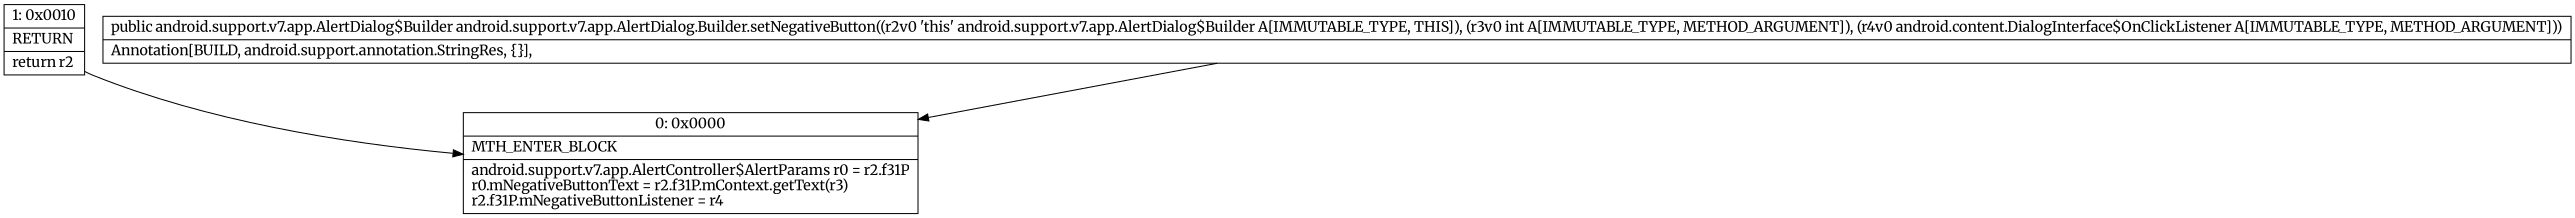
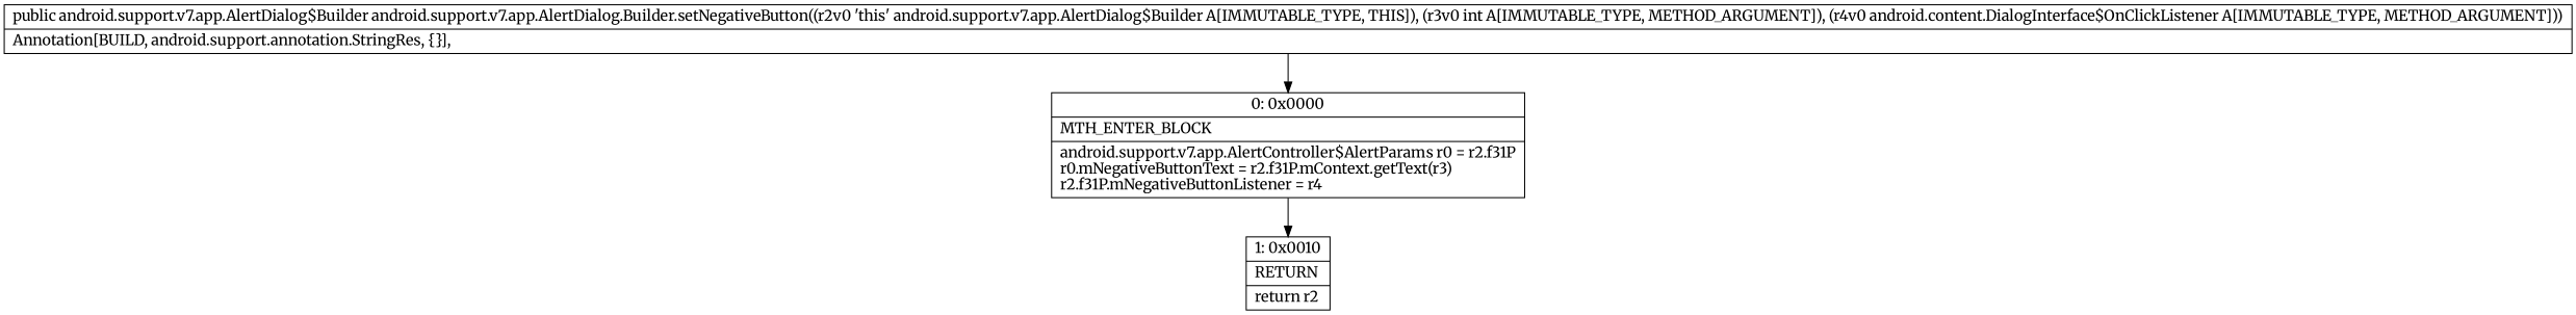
  digraph {
    fontname=Merriweather
    node [shape=record fontname=Merriweather]
    edge [fontname=Merriweather]
    n1 [label="{0\:\ 0x0000|MTH_ENTER_BLOCK\l|android.support.v7.app.AlertController$AlertParams r0 = r2.f31P\lr0.mNegativeButtonText = r2.f31P.mContext.getText(r3)\lr2.f31P.mNegativeButtonListener = r4\l}"]
    n2 [label="{1\:\ 0x0010|RETURN\l|return r2\l}"]
    n3 [label="{public android.support.v7.app.AlertDialog$Builder android.support.v7.app.AlertDialog.Builder.setNegativeButton((r2v0 'this' android.support.v7.app.AlertDialog$Builder A[IMMUTABLE_TYPE, THIS]), (r3v0 int A[IMMUTABLE_TYPE, METHOD_ARGUMENT]), (r4v0 android.content.DialogInterface$OnClickListener A[IMMUTABLE_TYPE, METHOD_ARGUMENT]))  | Annotation[BUILD, android.support.annotation.StringRes, \{\}], \l}"]
-   n2 -> n1
+   n1 -> n2
    n3 -> n1
  }
